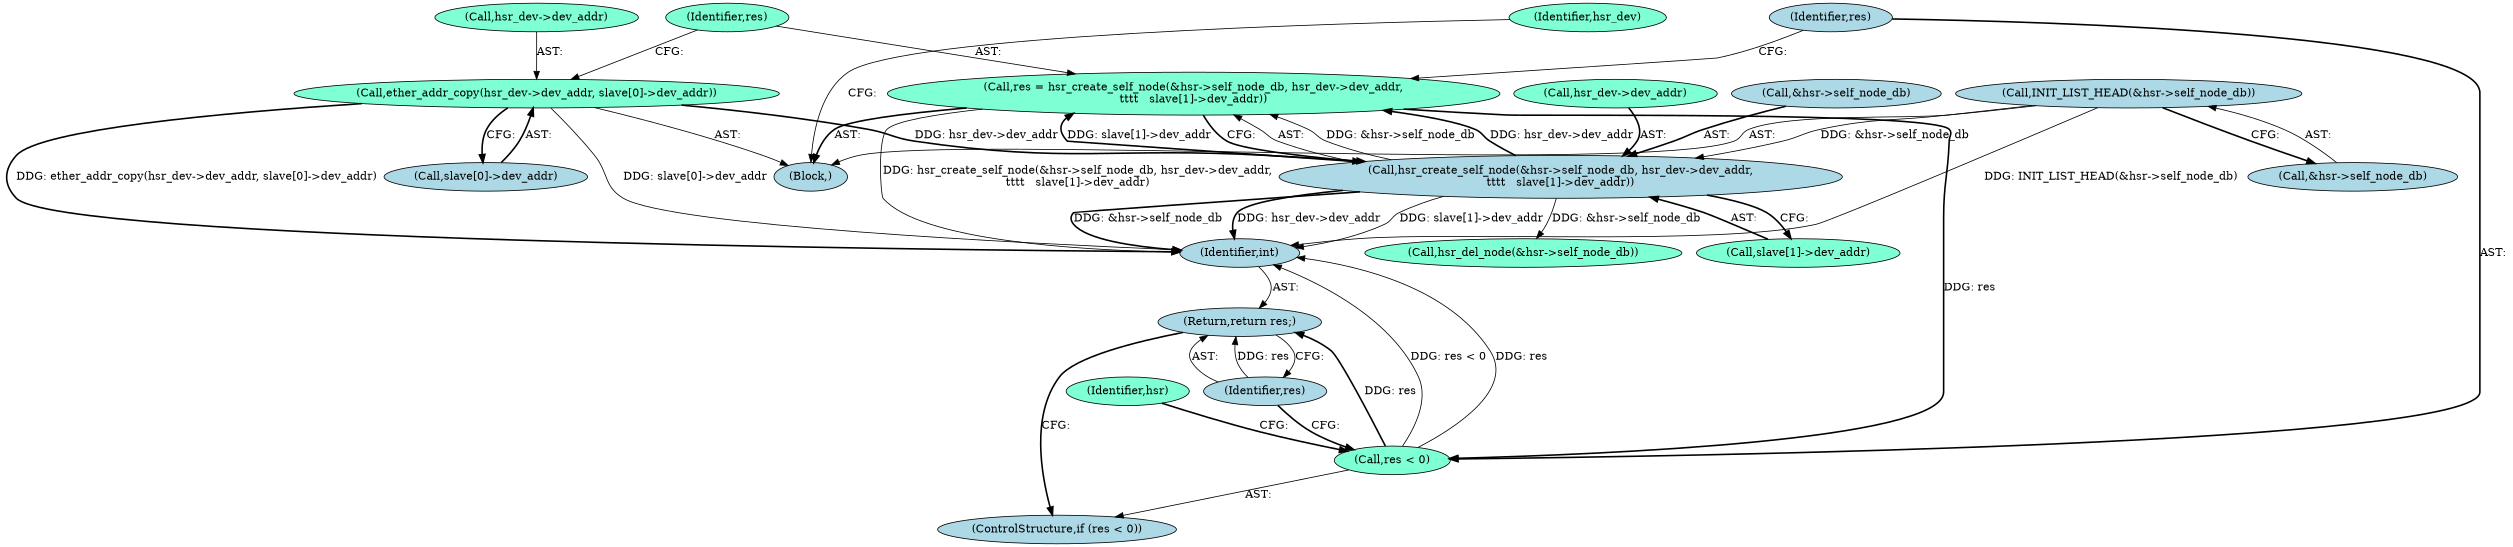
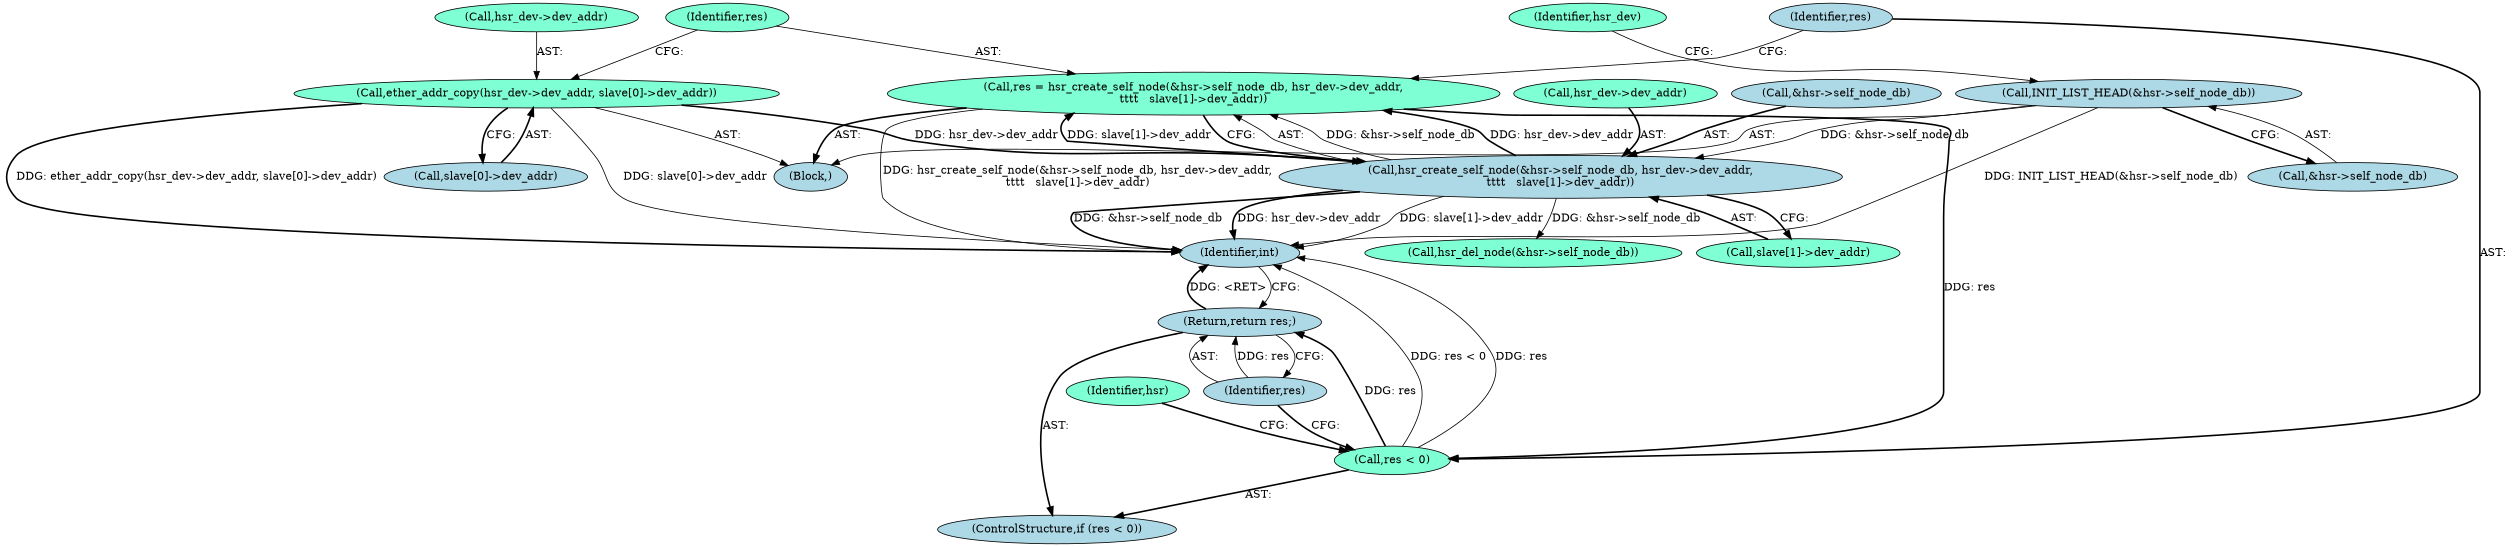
  digraph {
    node [fillcolor=lightblue style=filled]
    edge [style=solid]
    n1 [fillcolor=aquamarine label="(Call,res = hsr_create_self_node(&hsr->self_node_db, hsr_dev->dev_addr,\n\t\t\t\t   slave[1]->dev_addr))"]
    n2 [label="(Call,hsr_create_self_node(&hsr->self_node_db, hsr_dev->dev_addr,\n\t\t\t\t   slave[1]->dev_addr))"]
    n3 [fillcolor=aquamarine label="(Call,res < 0)"]
    n4 [label="(Block,)"]
    n5 [label="(Identifier,int)"]
    n6 [fillcolor=aquamarine label="(Call,slave[1]->dev_addr)"]
    n7 [fillcolor=aquamarine label="(Call,hsr_del_node(&hsr->self_node_db))"]
    n8 [label="(Return,return res;)"]
    n9 [label="(ControlStructure,if (res < 0))"]
    n10 [label="(Call,INIT_LIST_HEAD(&hsr->self_node_db))"]
    n11 [label="(Call,&hsr->self_node_db)"]
    n12 [fillcolor=aquamarine label="(Call,ether_addr_copy(hsr_dev->dev_addr, slave[0]->dev_addr))"]
    n13 [label="(Call,slave[0]->dev_addr)"]
    n14 [label="(Identifier,res)"]
    n15 [fillcolor=aquamarine label="(Identifier,hsr)"]
    n16 [fillcolor=aquamarine label="(Identifier,res)"]
    n17 [fillcolor=aquamarine label="(Call,hsr_dev->dev_addr)"]
    n18 [fillcolor=aquamarine label="(Call,hsr_dev->dev_addr)"]
    n19 [fillcolor=aquamarine label="(Identifier,hsr_dev)"]
    n20 [label="(Identifier,res)"]
    n21 [label="(Call,&hsr->self_node_db)"]
    n1 -> n2 [label="CFG: " style=bold]
    n1 -> n3 [label="DDG: res" style=bold]
    n1 -> n4 [label="AST: " style=bold]
    n1 -> n5 [label="DDG: hsr_create_self_node(&hsr->self_node_db, hsr_dev->dev_addr,\n\t\t\t\t   slave[1]->dev_addr)"]
    n2 -> n1 [label="AST: "]
    n2 -> n1 [label="DDG: &hsr->self_node_db"]
    n2 -> n1 [label="DDG: hsr_dev->dev_addr" style=bold]
    n2 -> n1 [label="DDG: slave[1]->dev_addr" style=bold]
    n2 -> n5 [label="DDG: slave[1]->dev_addr"]
    n2 -> n5 [label="DDG: &hsr->self_node_db" style=bold]
    n2 -> n5 [label="DDG: hsr_dev->dev_addr" style=bold]
    n2 -> n6 [label="CFG: " style=bold]
    n2 -> n7 [label="DDG: &hsr->self_node_db"]
    n3 -> n5 [label="DDG: res < 0"]
    n3 -> n5 [label="DDG: res"]
    n3 -> n8 [label="DDG: res" style=bold]
-   n3 -> n9 [label="AST: "]
-   n5 -> n8 [label="AST: "]
+   n3 -> n9 [label="AST: " style=bold]
+   n5 -> n8 [label="CFG: "]
    n6 -> n2 [label="AST: " style=bold]
-   n8 -> n9 [label="CFG: " style=bold]
+   n8 -> n5 [label="DDG: <RET>" style=bold]
+   n8 -> n9 [label="AST: " style=bold]
    n8 -> n14 [label="CFG: "]
    n10 -> n2 [label="DDG: &hsr->self_node_db"]
    n10 -> n4 [label="AST: "]
    n10 -> n5 [label="DDG: INIT_LIST_HEAD(&hsr->self_node_db)"]
    n10 -> n11 [label="CFG: " style=bold]
    n11 -> n10 [label="AST: "]
    n12 -> n2 [label="DDG: hsr_dev->dev_addr" style=bold]
    n12 -> n4 [label="AST: "]
    n12 -> n5 [label="DDG: ether_addr_copy(hsr_dev->dev_addr, slave[0]->dev_addr)" style=bold]
    n12 -> n5 [label="DDG: slave[0]->dev_addr"]
    n12 -> n13 [label="CFG: " style=bold]
    n13 -> n12 [label="AST: " style=bold]
    n14 -> n3 [label="CFG: " style=bold]
    n14 -> n8 [label="AST: "]
    n14 -> n8 [label="DDG: res"]
    n15 -> n3 [label="CFG: " style=bold]
    n16 -> n1 [label="AST: "]
    n16 -> n12 [label="CFG: "]
    n17 -> n2 [label="AST: " style=bold]
    n18 -> n12 [label="AST: "]
-   n19 -> n4 [label="CFG: "]
+   n19 -> n10 [label="CFG: "]
    n20 -> n1 [label="CFG: "]
    n20 -> n3 [label="AST: " style=bold]
    n21 -> n2 [label="AST: " style=bold]
  }
